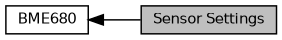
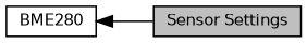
  digraph {
    rankdir=LR
    node [color=black fontname=Helvetica fontsize=10 shape=box style=filled]
    n1 [fillcolor=grey75 fontcolor=black height=0.2 label="Sensor Settings" width=0.4]
-   n2 [fillcolor=white height=0.2 label=BME680 width=0.4]
+   n2 [fillcolor=white height=0.2 label=BME280 width=0.4]
    n2 -> n1 [dir=back fontname=Helvetica fontsize=10 labelfontname=Helvetica labelfontsize=10 shape=plaintext style=solid]
  }
